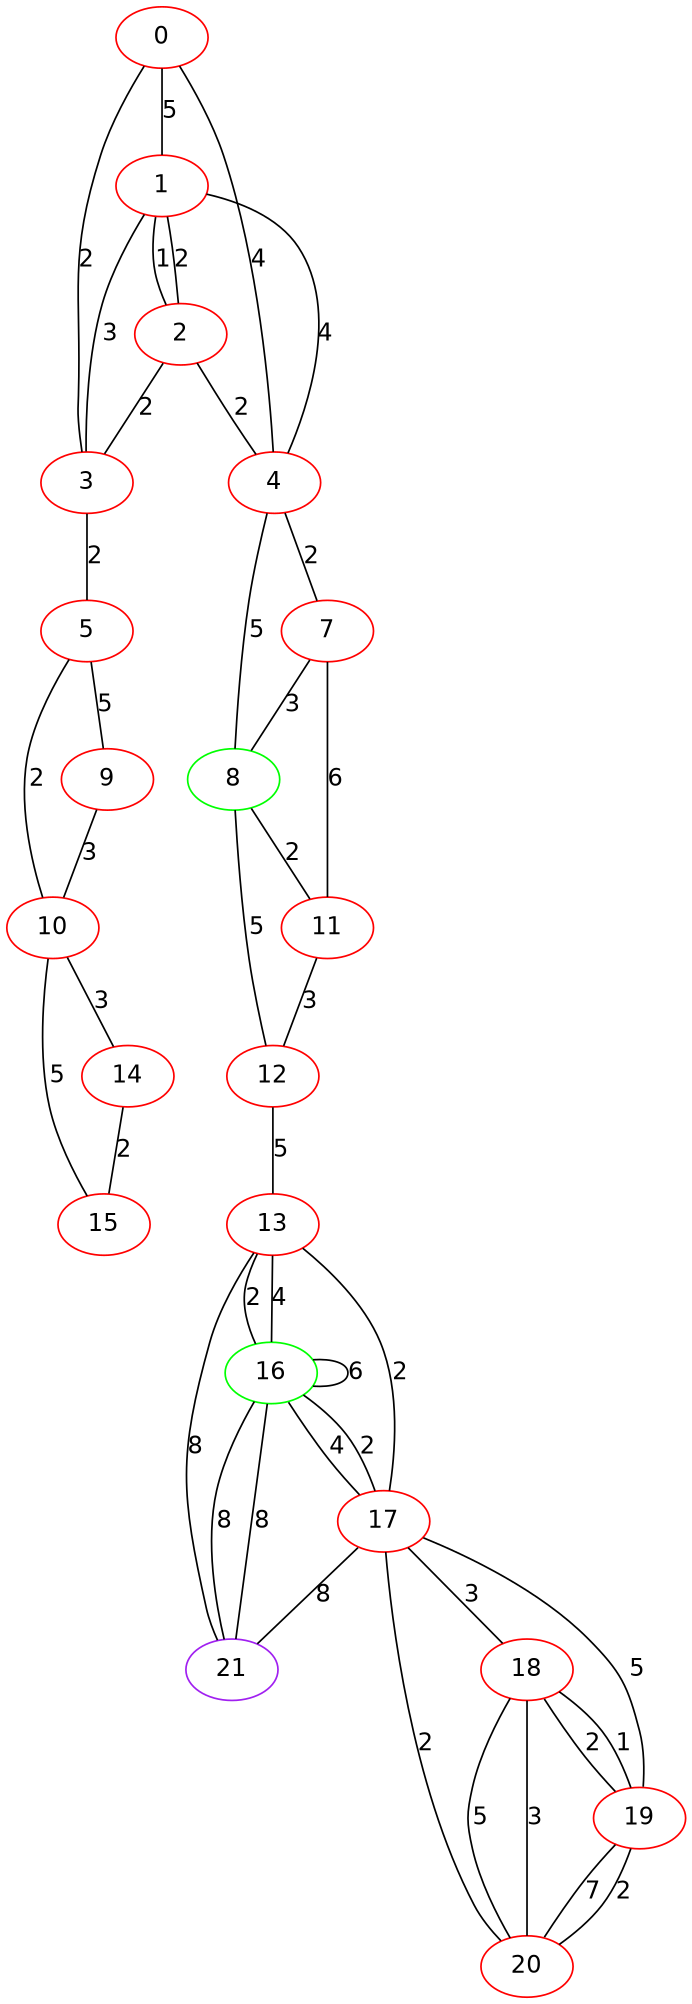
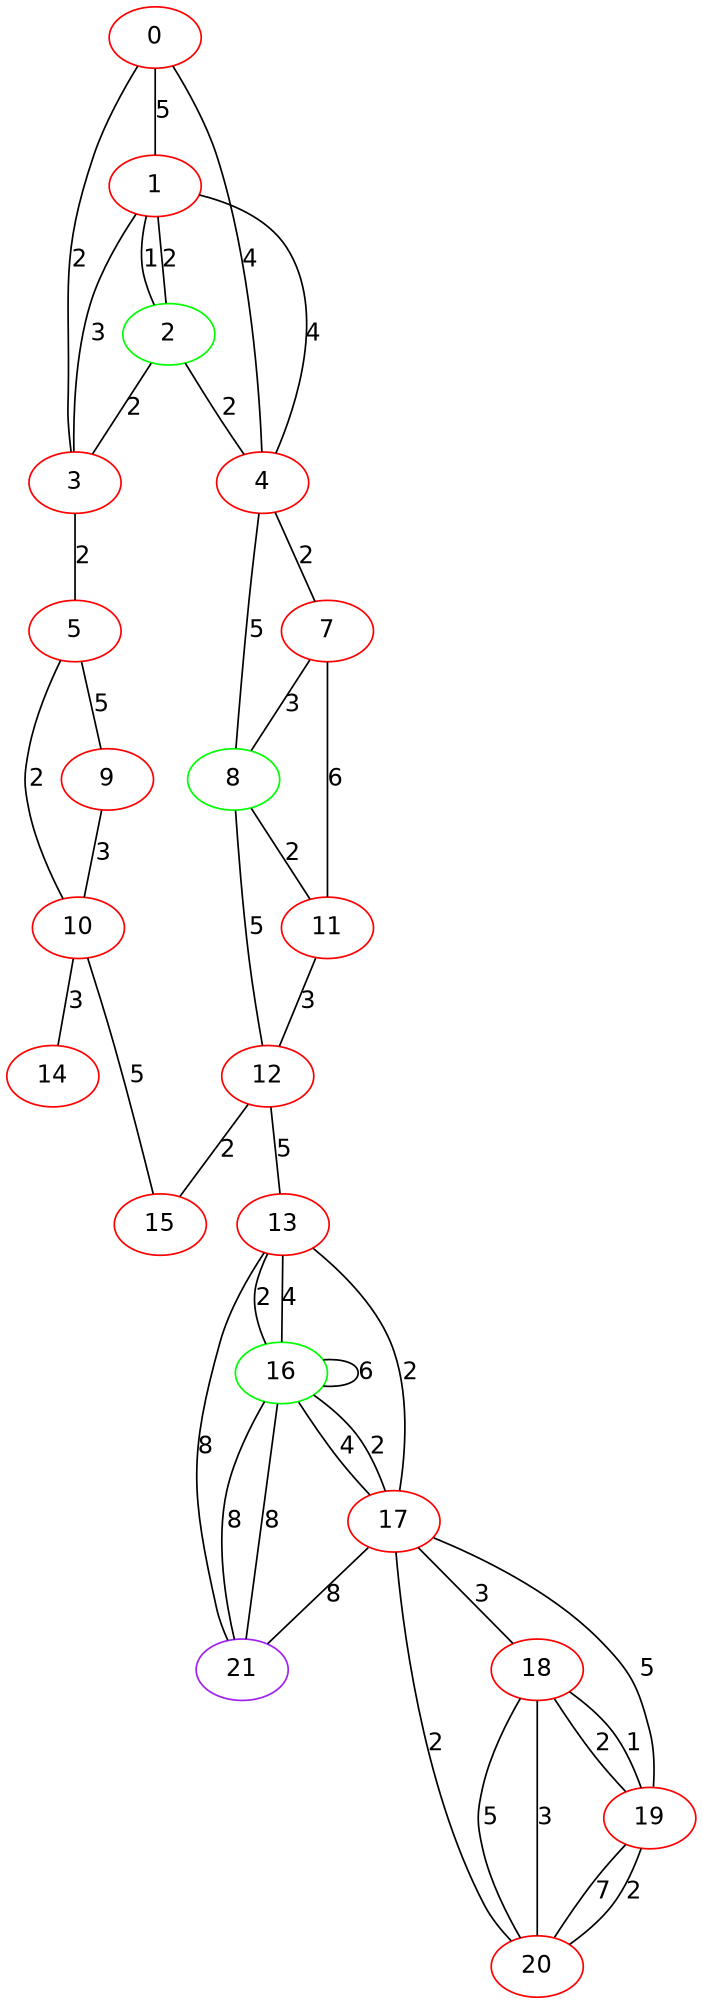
  graph {
    fontname="DejaVu Sans"
    node [color=red fontname="DejaVu Sans" weight=1]
    edge [fontname="DejaVu Sans"]
    0
    1
    3
    4
-   2
+   2 [color=green]
    5
    7
    8 [color=green weight=2]
    9
    10
    11
    12
    14
    15
    13
    16 [color=green weight=2]
    17
    21 [color=purple weight=4]
    18
    19
    20
    0 -- 1 [label=5]
    0 -- 3 [label=2]
    0 -- 4 [label=4]
    1 -- 3 [label=3]
    1 -- 4 [label=4]
    1 -- 2 [label=1]
    1 -- 2 [label=2]
    3 -- 5 [label=2]
    4 -- 7 [label=2]
    4 -- 8 [label=5]
    2 -- 3 [label=2]
    2 -- 4 [label=2]
    5 -- 9 [label=5]
    5 -- 10 [label=2]
    7 -- 8 [label=3]
    7 -- 11 [label=6]
    8 -- 11 [label=2]
    8 -- 12 [label=5]
    9 -- 10 [label=3]
    10 -- 14 [label=3]
    10 -- 15 [label=5]
    11 -- 12 [label=3]
    12 -- 13 [label=5]
-   14 -- 15 [label=2]
+   12 -- 15 [label=2]
    13 -- 16 [label=2]
    13 -- 16 [label=4]
    13 -- 17 [label=2]
    13 -- 21 [label=8]
    16 -- 16 [label=6]
    16 -- 17 [label=4]
    16 -- 17 [label=2]
    16 -- 21 [label=8]
    16 -- 21 [label=8]
    17 -- 21 [label=8]
    17 -- 18 [label=3]
    17 -- 19 [label=5]
    17 -- 20 [label=2]
    18 -- 19 [label=2]
    18 -- 19 [label=1]
    18 -- 20 [label=5]
    18 -- 20 [label=3]
    19 -- 20 [label=7]
    19 -- 20 [label=2]
  }
